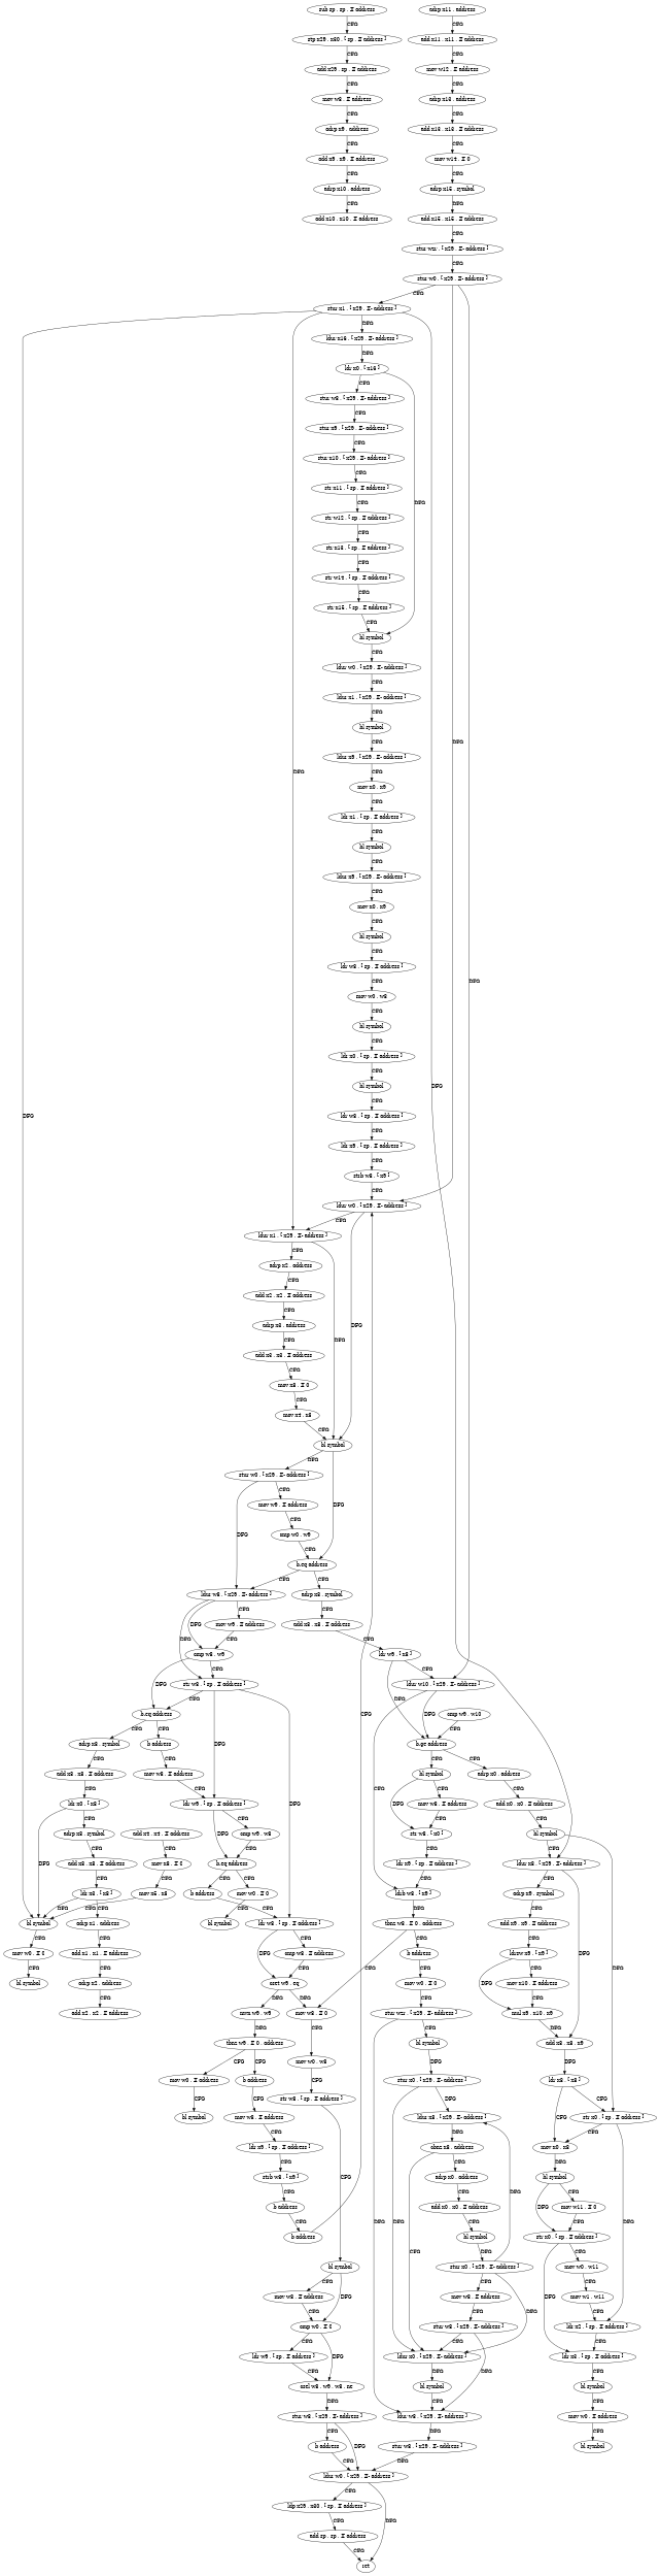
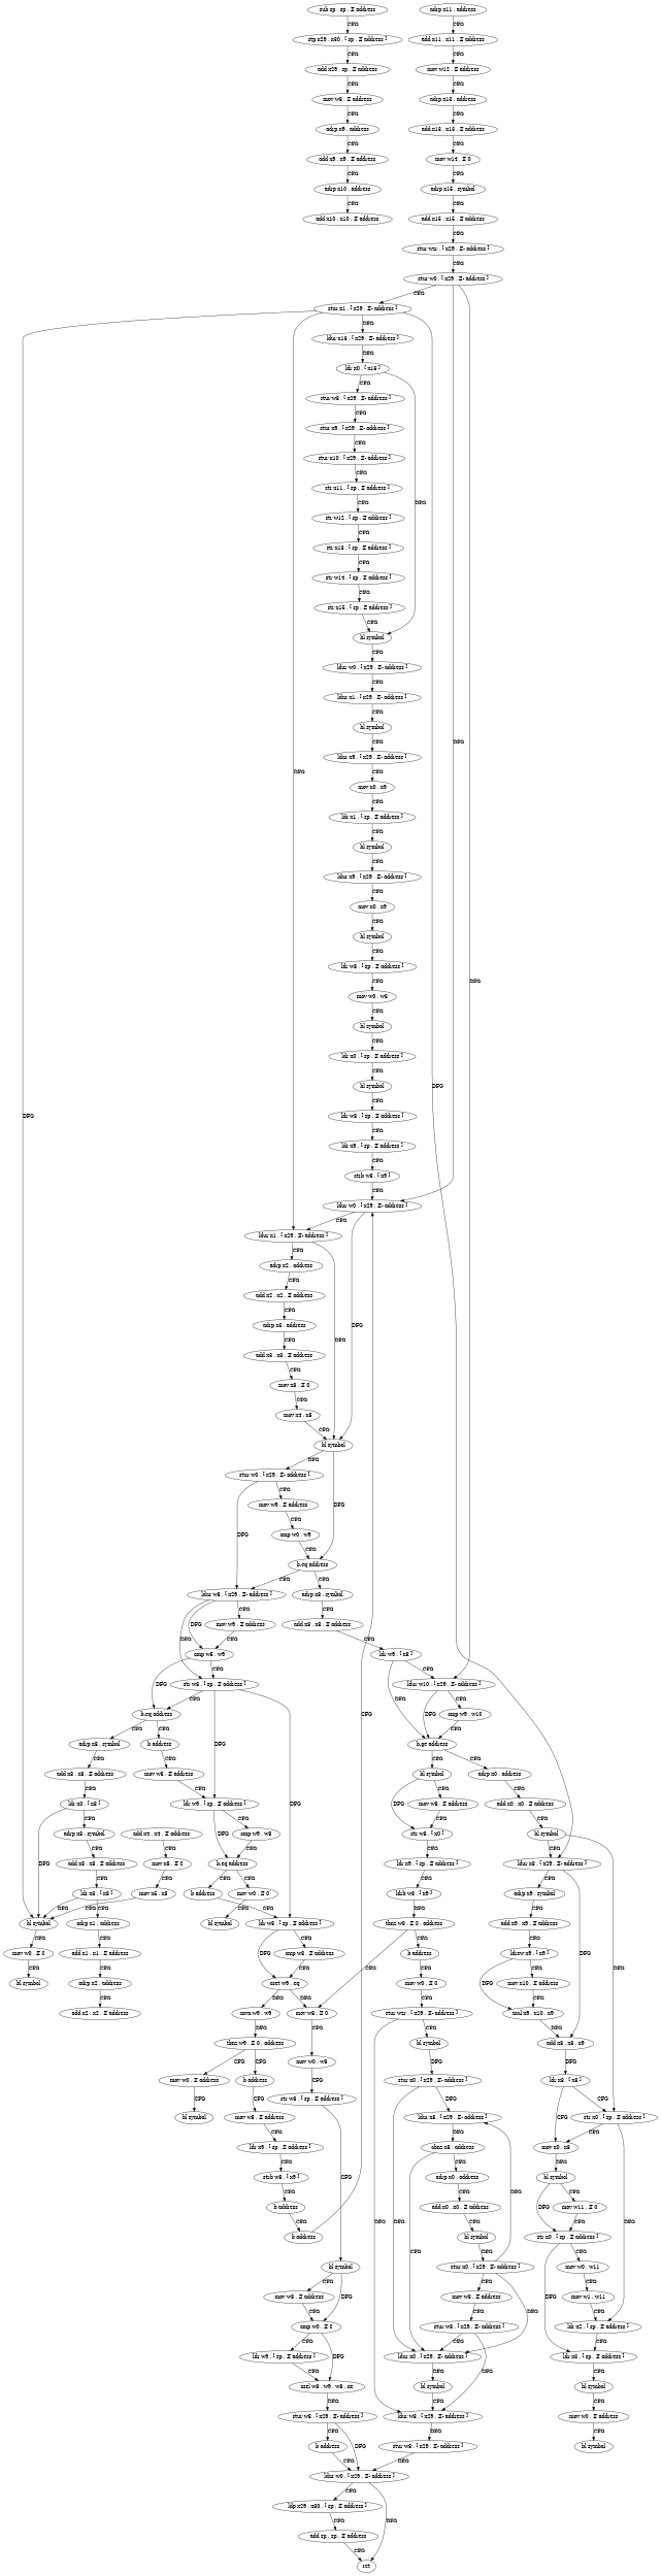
  digraph {
    n1 [label="sub sp , sp , # address"]
    n2 [label="stp x29 , x30 , [ sp , # address ]"]
    n3 [label="add x29 , sp , # address"]
    n4 [label="mov w8 , # address"]
    n5 [label="adrp x9 , address"]
    n6 [label="add x9 , x9 , # address"]
    n7 [label="adrp x10 , address"]
    n8 [label="add x10 , x10 , # address"]
    n9 [label="adrp x11 , address"]
    n10 [label="add x11 , x11 , # address"]
    n11 [label="mov w12 , # address"]
    n12 [label="adrp x13 , address"]
    n13 [label="add x13 , x13 , # address"]
    n14 [label="mov w14 , # 0"]
    n15 [label="adrp x15 , symbol"]
    n16 [label="add x15 , x15 , # address"]
    n17 [label="stur wzr , [ x29 , #- address ]"]
    n18 [label="stur w0 , [ x29 , #- address ]"]
    n19 [label="stur x1 , [ x29 , #- address ]"]
    n20 [label="ldur w0 , [ x29 , #- address ]"]
    n21 [label="ldur w10 , [ x29 , #- address ]"]
    n22 [label="ldur x16 , [ x29 , #- address ]"]
    n23 [label="ldur x8 , [ x29 , #- address ]"]
    n24 [label="bl symbol"]
    n25 [label="ldur x1 , [ x29 , #- address ]"]
    n26 [label="bl symbol"]
    n27 [label="b.ge address"]
    n28 [label="cmp w9 , w10"]
    n29 [label="ldr x0 , [ x16 ]"]
    n30 [label="adrp x9 , symbol"]
    n31 [label="add x8 , x8 , x9"]
    n32 [label="mov w0 , # 0"]
    n33 [label="adrp x2 , address"]
    n34 [label="stur w8 , [ x29 , #- address ]"]
    n35 [label="bl symbol"]
    n36 [label="stur x9 , [ x29 , #- address ]"]
    n37 [label="ldur w0 , [ x29 , #- address ]"]
    n38 [label="stur x10 , [ x29 , #- address ]"]
    n39 [label="str x11 , [ sp , # address ]"]
    n40 [label="str w12 , [ sp , # address ]"]
    n41 [label="str x13 , [ sp , # address ]"]
    n42 [label="str w14 , [ sp , # address ]"]
    n43 [label="str x15 , [ sp , # address ]"]
    n44 [label="ldur x1 , [ x29 , #- address ]"]
    n45 [label="bl symbol"]
    n46 [label="ldur x9 , [ x29 , #- address ]"]
    n47 [label="mov x0 , x9"]
    n48 [label="ldr x1 , [ sp , # address ]"]
    n49 [label="bl symbol"]
    n50 [label="ldur x9 , [ x29 , #- address ]"]
    n51 [label="mov x0 , x9"]
    n52 [label="bl symbol"]
    n53 [label="ldr w8 , [ sp , # address ]"]
    n54 [label="mov w0 , w8"]
    n55 [label="bl symbol"]
    n56 [label="ldr x0 , [ sp , # address ]"]
    n57 [label="bl symbol"]
    n58 [label="ldr w8 , [ sp , # address ]"]
    n59 [label="ldr x9 , [ sp , # address ]"]
    n60 [label="strb w8 , [ x9 ]"]
    n61 [label="stur w0 , [ x29 , #- address ]"]
    n62 [label="b.eq address"]
    n63 [label="adrp x8 , symbol"]
    n64 [label="add x8 , x8 , # address"]
    n65 [label="ldr w9 , [ x8 ]"]
    n66 [label="bl symbol"]
    n67 [label="adrp x0 , address"]
    n68 [label="mov w8 , # address"]
    n69 [label="str w8 , [ x0 ]"]
    n70 [label="add x0 , x0 , # address"]
    n71 [label="ldr x9 , [ sp , # address ]"]
    n72 [label="bl symbol"]
    n73 [label="ldur w8 , [ x29 , #- address ]"]
    n74 [label="mov w9 , # address"]
    n75 [label="cmp w8 , w9"]
    n76 [label="str w8 , [ sp , # address ]"]
    n77 [label="b.eq address"]
    n78 [label="ldr w9 , [ sp , # address ]"]
    n79 [label="ldr w8 , [ sp , # address ]"]
    n80 [label="adrp x8 , symbol"]
    n81 [label="b address"]
    n82 [label="cmp w9 , w8"]
    n83 [label="b.eq address"]
    n84 [label="cmp w8 , # address"]
    n85 [label="cset w9 , eq"]
    n86 [label="add x8 , x8 , # address"]
    n87 [label="mov w8 , # address"]
    n88 [label="ldr x0 , [ x8 ]"]
    n89 [label="ldrb w8 , [ x9 ]"]
    n90 [label="tbnz w8 , # 0 , address"]
    n91 [label="mov w8 , # 0"]
    n92 [label="b address"]
    n93 [label="mov w0 , w8"]
    n94 [label="mov w0 , # 0"]
    n95 [label="str w8 , [ sp , # address ]"]
    n96 [label="stur wzr , [ x29 , #- address ]"]
    n97 [label="str x0 , [ sp , # address ]"]
    n98 [label="mov x0 , x8"]
    n99 [label="ldr x2 , [ sp , # address ]"]
    n100 [label="add x9 , x9 , # address"]
    n101 [label="ldr x8 , [ x8 ]"]
    n102 [label="ldrsw x9 , [ x9 ]"]
    n103 [label="mov x10 , # address"]
    n104 [label="mul x9 , x10 , x9"]
    n105 [label="bl symbol"]
    n106 [label="ldr x3 , [ sp , # address ]"]
    n107 [label="mov w11 , # 0"]
    n108 [label="str x0 , [ sp , # address ]"]
    n109 [label="mov w0 , w11"]
    n110 [label="mov w1 , w11"]
    n111 [label="bl symbol"]
    n112 [label="mov w0 , # address"]
    n113 [label="bl symbol"]
    n114 [label="adrp x8 , symbol"]
    n115 [label="add x8 , x8 , # address"]
    n116 [label="ldr x3 , [ x8 ]"]
    n117 [label="adrp x1 , address"]
    n118 [label="add x1 , x1 , # address"]
    n119 [label="adrp x2 , address"]
    n120 [label="add x2 , x2 , # address"]
    n121 [label="add x4 , x4 , # address"]
    n122 [label="mov x8 , # 0"]
    n123 [label="mov x5 , x8"]
    n124 [label="bl symbol"]
    n125 [label="bl symbol"]
    n126 [label="mov w8 , # address"]
    n127 [label="cmp w0 , # 0"]
    n128 [label="ldr w9 , [ sp , # address ]"]
    n129 [label="csel w8 , w9 , w8 , ne"]
    n130 [label="stur w8 , [ x29 , #- address ]"]
    n131 [label="b address"]
    n132 [label="ldur w0 , [ x29 , #- address ]"]
    n133 [label="ldp x29 , x30 , [ sp , # address ]"]
    n134 [label=ret]
    n135 [label="add sp , sp , # address"]
    n136 [label="bl symbol"]
    n137 [label="ldur w8 , [ x29 , #- address ]"]
    n138 [label="mov w0 , # 0"]
    n139 [label="b address"]
    n140 [label="bl symbol"]
    n141 [label="stur x0 , [ x29 , #- address ]"]
    n142 [label="stur w8 , [ x29 , #- address ]"]
    n143 [label="ldur x8 , [ x29 , #- address ]"]
    n144 [label="ldur x0 , [ x29 , #- address ]"]
    n145 [label="cbnz x8 , address"]
    n146 [label="bl symbol"]
    n147 [label="adrp x0 , address"]
    n148 [label="add x0 , x0 , # address"]
    n149 [label="bl symbol"]
    n150 [label="mvn w9 , w9"]
    n151 [label="stur x0 , [ x29 , #- address ]"]
    n152 [label="mov w8 , # address"]
    n153 [label="stur w8 , [ x29 , #- address ]"]
    n154 [label="tbnz w9 , # 0 , address"]
    n155 [label="mov w0 , # address"]
    n156 [label="b address"]
    n157 [label="bl symbol"]
    n158 [label="mov w8 , # address"]
    n159 [label="ldr x9 , [ sp , # address ]"]
    n160 [label="strb w8 , [ x9 ]"]
    n161 [label="b address"]
    n162 [label="b address"]
    n163 [label="add x2 , x2 , # address"]
    n164 [label="adrp x3 , address"]
    n165 [label="add x3 , x3 , # address"]
    n166 [label="mov x8 , # 0"]
    n167 [label="mov x4 , x8"]
    n168 [label="mov w9 , # address"]
    n169 [label="cmp w0 , w9"]
    n1 -> n2 [label=CFG]
    n2 -> n3 [label=CFG]
    n3 -> n4 [label=CFG]
    n4 -> n5 [label=CFG]
    n5 -> n6 [label=CFG]
    n6 -> n7 [label=CFG]
    n7 -> n8 [label=CFG]
    n9 -> n10 [label=CFG]
    n10 -> n11 [label=CFG]
    n11 -> n12 [label=CFG]
    n12 -> n13 [label=CFG]
    n13 -> n14 [label=CFG]
    n14 -> n15 [label=CFG]
-   n15 -> n16 [label=DFG]
+   n15 -> n16 [label=CFG]
    n16 -> n17 [label=CFG]
    n17 -> n18 [label=CFG]
    n18 -> n19 [label=CFG]
    n18 -> n20 [label=DFG]
    n18 -> n21 [label=DFG]
    n19 -> n22 [label=DFG]
    n19 -> n23 [label=DFG]
    n19 -> n24 [label=DFG]
    n19 -> n25 [label=DFG]
    n20 -> n25 [label=CFG]
    n20 -> n26 [label=DFG]
    n21 -> n27 [label=DFG]
-   n21 -> n89 [label=CFG]
+   n21 -> n28 [label=CFG]
    n22 -> n29 [label=DFG]
    n23 -> n30 [label=CFG]
    n23 -> n31 [label=DFG]
    n24 -> n32 [label=CFG]
    n25 -> n26 [label=DFG]
    n25 -> n33 [label=CFG]
    n26 -> n61 [label=DFG]
    n26 -> n62 [label=DFG]
    n27 -> n66 [label=CFG]
    n27 -> n67 [label=CFG]
    n28 -> n27 [label=CFG]
    n29 -> n34 [label=CFG]
    n29 -> n35 [label=DFG]
    n30 -> n100 [label=CFG]
    n31 -> n101 [label=DFG]
    n32 -> n124 [label=CFG]
    n33 -> n163 [label=CFG]
    n34 -> n36 [label=CFG]
    n35 -> n37 [label=CFG]
    n36 -> n38 [label=CFG]
    n37 -> n44 [label=CFG]
    n38 -> n39 [label=CFG]
    n39 -> n40 [label=CFG]
    n40 -> n41 [label=CFG]
    n41 -> n42 [label=CFG]
    n42 -> n43 [label=CFG]
    n43 -> n35 [label=CFG]
    n44 -> n45 [label=CFG]
    n45 -> n46 [label=CFG]
    n46 -> n47 [label=CFG]
    n47 -> n48 [label=CFG]
    n48 -> n49 [label=CFG]
    n49 -> n50 [label=CFG]
    n50 -> n51 [label=CFG]
    n51 -> n52 [label=CFG]
    n52 -> n53 [label=CFG]
    n53 -> n54 [label=CFG]
    n54 -> n55 [label=CFG]
    n55 -> n56 [label=CFG]
    n56 -> n57 [label=CFG]
    n57 -> n58 [label=CFG]
    n58 -> n59 [label=CFG]
    n59 -> n60 [label=CFG]
    n60 -> n20 [label=CFG]
    n61 -> n73 [label=DFG]
    n61 -> n168 [label=CFG]
    n62 -> n63 [label=CFG]
    n62 -> n73 [label=CFG]
    n63 -> n64 [label=CFG]
    n64 -> n65 [label=CFG]
    n65 -> n21 [label=CFG]
    n65 -> n27 [label=DFG]
    n66 -> n68 [label=CFG]
    n66 -> n69 [label=DFG]
    n67 -> n70 [label=CFG]
    n68 -> n69 [label=CFG]
    n69 -> n71 [label=CFG]
    n70 -> n72 [label=CFG]
    n71 -> n89 [label=CFG]
    n72 -> n23 [label=CFG]
    n72 -> n97 [label=DFG]
    n73 -> n74 [label=CFG]
    n73 -> n75 [label=DFG]
    n73 -> n76 [label=DFG]
    n74 -> n75 [label=CFG]
    n75 -> n76 [label=CFG]
    n75 -> n77 [label=DFG]
    n76 -> n77 [label=CFG]
    n76 -> n78 [label=DFG]
    n76 -> n79 [label=DFG]
    n77 -> n80 [label=CFG]
    n77 -> n81 [label=CFG]
    n78 -> n82 [label=CFG]
    n78 -> n83 [label=DFG]
    n79 -> n84 [label=CFG]
    n79 -> n85 [label=DFG]
    n80 -> n86 [label=CFG]
    n81 -> n87 [label=CFG]
    n82 -> n83 [label=CFG]
    n83 -> n138 [label=CFG]
    n83 -> n139 [label=CFG]
    n84 -> n85 [label=CFG]
    n85 -> n91 [label=DFG]
    n85 -> n150 [label=DFG]
    n86 -> n88 [label=CFG]
    n87 -> n78 [label=CFG]
    n88 -> n24 [label=DFG]
    n88 -> n114 [label=CFG]
    n89 -> n90 [label=DFG]
    n90 -> n91 [label=CFG]
    n90 -> n92 [label=CFG]
    n91 -> n93 [label=CFG]
    n92 -> n94 [label=CFG]
    n93 -> n95 [label=CFG]
    n94 -> n96 [label=CFG]
    n95 -> n125 [label=CFG]
    n96 -> n136 [label=CFG]
    n96 -> n137 [label=DFG]
    n97 -> n98 [label=CFG]
    n97 -> n99 [label=DFG]
    n98 -> n105 [label=DFG]
    n99 -> n106 [label=CFG]
    n100 -> n102 [label=CFG]
    n101 -> n97 [label=CFG]
    n101 -> n98 [label=CFG]
    n102 -> n103 [label=CFG]
    n102 -> n104 [label=DFG]
    n103 -> n104 [label=CFG]
    n104 -> n31 [label=DFG]
    n105 -> n107 [label=CFG]
    n105 -> n108 [label=DFG]
    n106 -> n111 [label=CFG]
    n107 -> n108 [label=CFG]
    n108 -> n106 [label=DFG]
    n108 -> n109 [label=CFG]
    n109 -> n110 [label=CFG]
    n110 -> n99 [label=CFG]
    n111 -> n112 [label=CFG]
    n112 -> n113 [label=CFG]
    n114 -> n115 [label=CFG]
    n115 -> n116 [label=CFG]
    n116 -> n24 [label=DFG]
    n116 -> n117 [label=CFG]
    n117 -> n118 [label=CFG]
    n118 -> n119 [label=CFG]
    n119 -> n120 [label=CFG]
    n121 -> n122 [label=CFG]
    n122 -> n123 [label=CFG]
    n123 -> n24 [label=CFG]
    n125 -> n126 [label=CFG]
    n125 -> n127 [label=DFG]
    n126 -> n127 [label=CFG]
    n127 -> n128 [label=CFG]
    n127 -> n129 [label=DFG]
    n128 -> n129 [label=CFG]
    n129 -> n130 [label=DFG]
    n130 -> n131 [label=CFG]
    n130 -> n132 [label=DFG]
    n131 -> n132 [label=CFG]
    n132 -> n133 [label=CFG]
    n132 -> n134 [label=DFG]
    n133 -> n135 [label=CFG]
    n135 -> n134 [label=CFG]
    n136 -> n141 [label=DFG]
    n137 -> n142 [label=DFG]
    n138 -> n140 [label=CFG]
    n139 -> n79 [label=CFG]
    n141 -> n143 [label=DFG]
    n141 -> n144 [label=DFG]
    n142 -> n132 [label=DFG]
    n143 -> n145 [label=DFG]
    n144 -> n146 [label=DFG]
    n145 -> n144 [label=CFG]
    n145 -> n147 [label=CFG]
    n146 -> n137 [label=CFG]
    n147 -> n148 [label=CFG]
    n148 -> n149 [label=CFG]
    n149 -> n151 [label=DFG]
    n150 -> n154 [label=DFG]
    n151 -> n143 [label=DFG]
    n151 -> n144 [label=DFG]
    n151 -> n152 [label=CFG]
    n152 -> n153 [label=CFG]
    n153 -> n137 [label=DFG]
    n153 -> n144 [label=CFG]
    n154 -> n155 [label=CFG]
    n154 -> n156 [label=CFG]
    n155 -> n157 [label=CFG]
    n156 -> n158 [label=CFG]
    n158 -> n159 [label=CFG]
    n159 -> n160 [label=CFG]
    n160 -> n161 [label=CFG]
    n161 -> n162 [label=CFG]
    n162 -> n20 [label=CFG]
    n163 -> n164 [label=CFG]
    n164 -> n165 [label=CFG]
    n165 -> n166 [label=CFG]
    n166 -> n167 [label=CFG]
    n167 -> n26 [label=CFG]
    n168 -> n169 [label=CFG]
    n169 -> n62 [label=CFG]
  }
